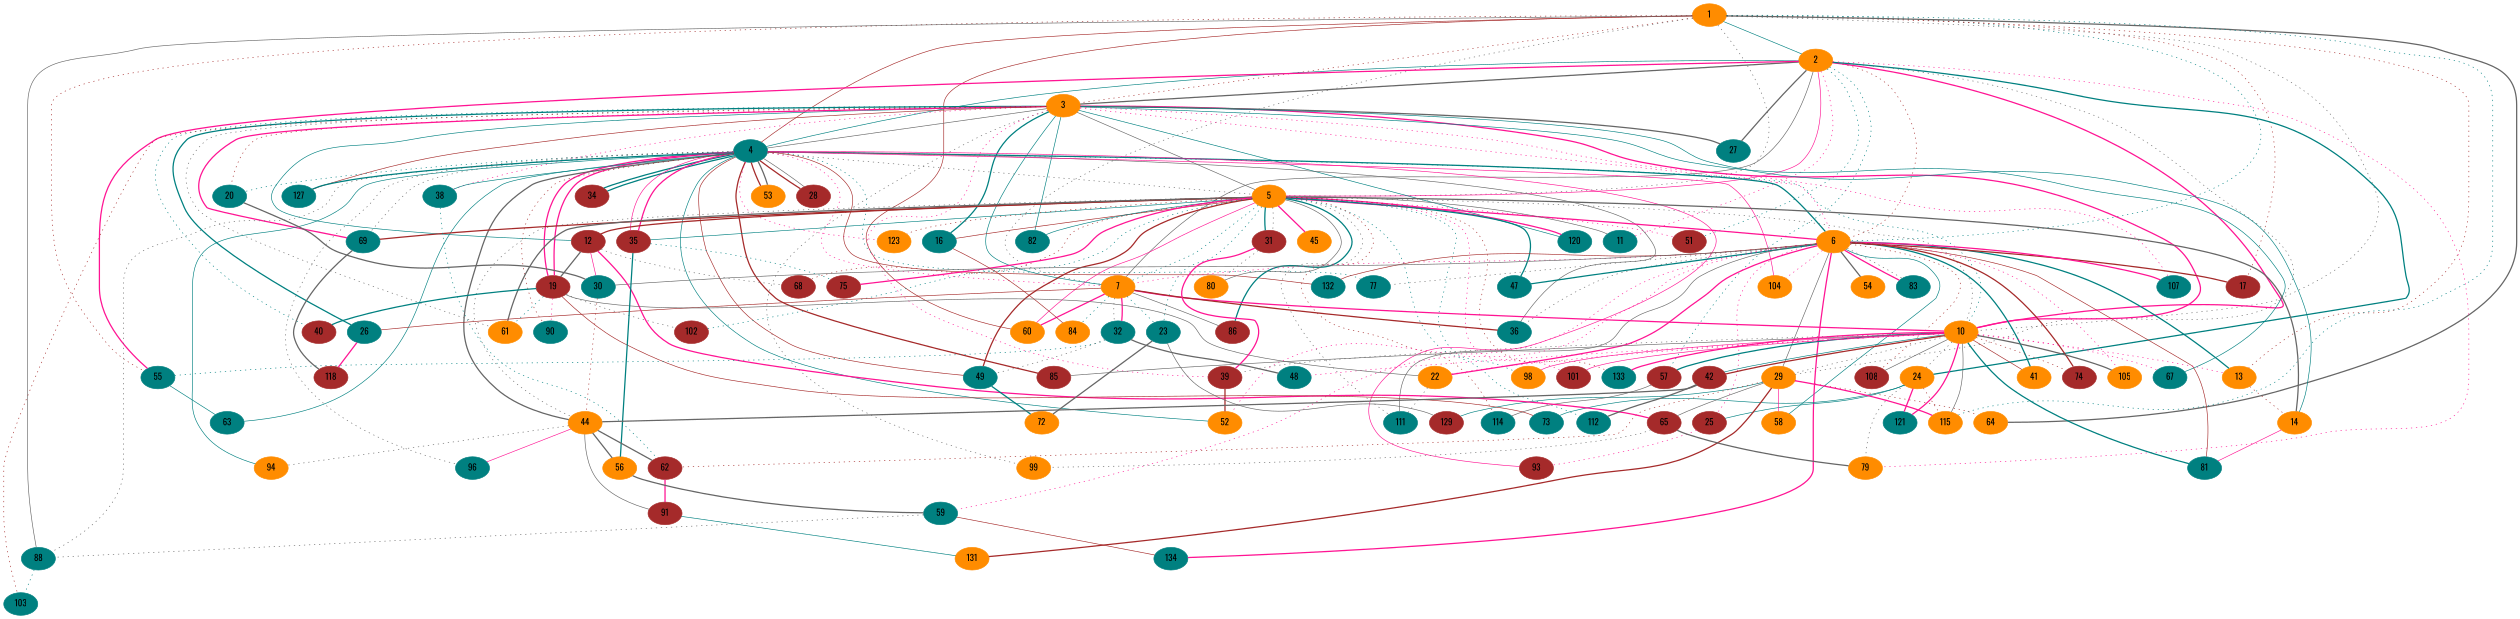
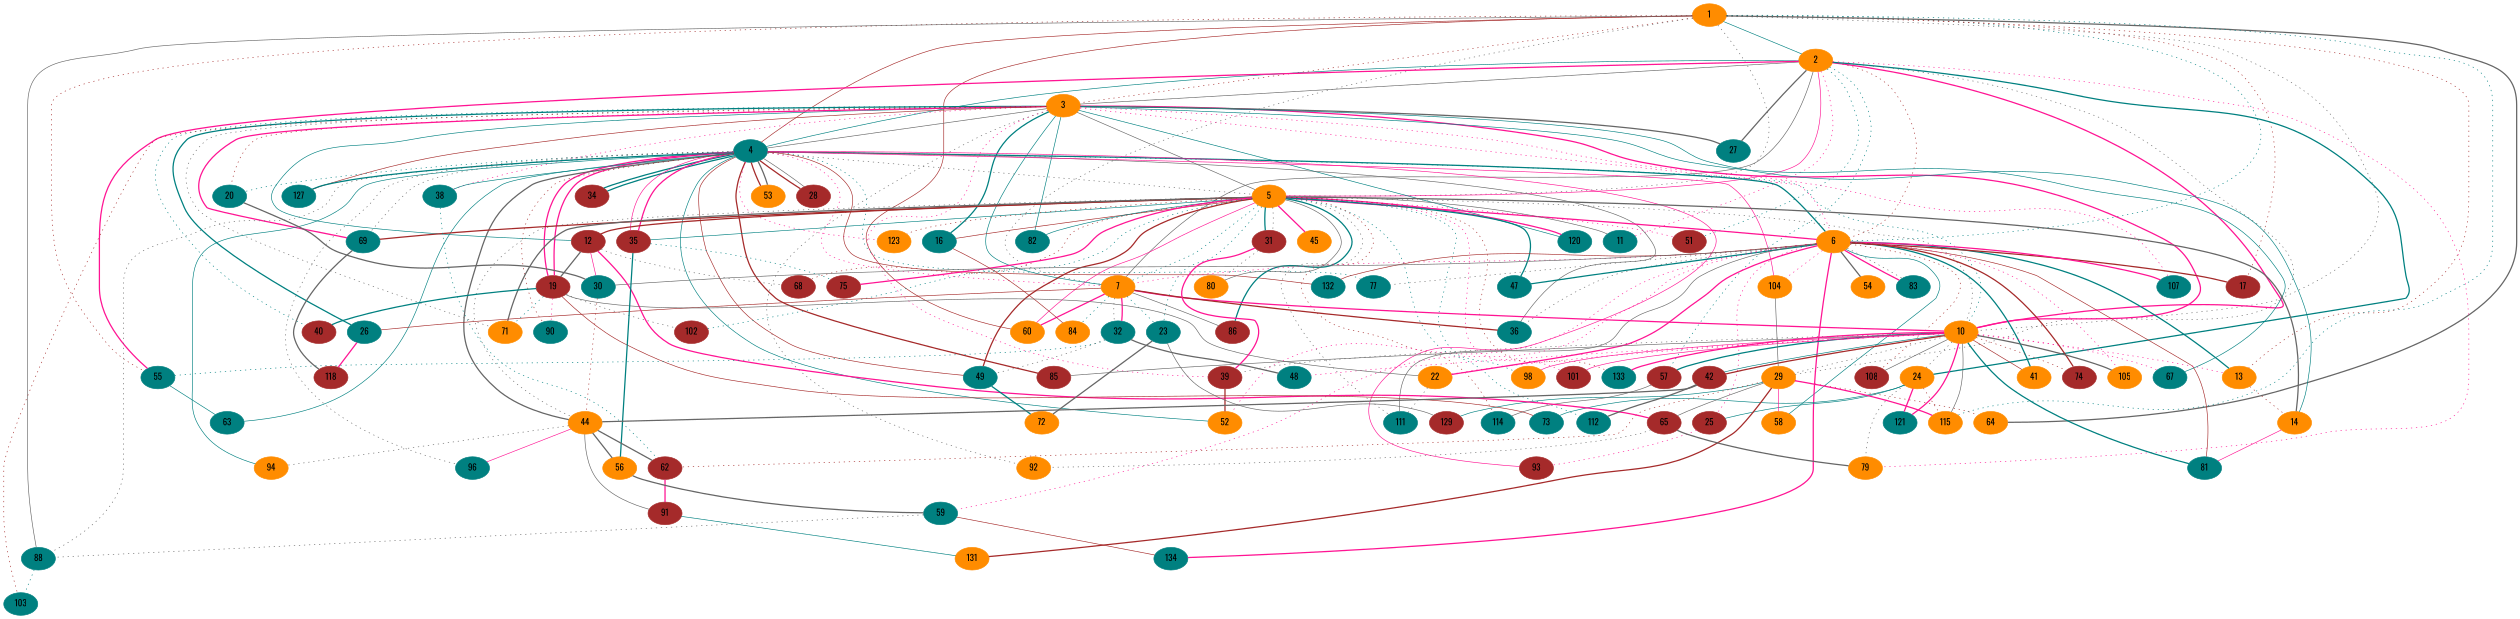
  graph {
    fontname=Oswald
    node [color=teal fontname=Oswald style=filled]
    edge [color=gray40 fontname=Oswald style=dotted]
    1 [color=darkorange super="+110"]
    2 [color=darkorange super="+33"]
    3 [color=darkorange super="+9"]
    4 [super="+109"]
    5 [color=darkorange super="+8"]
    6 [color=darkorange super="+113"]
    7 [color=darkorange super="+18"]
    10 [color=darkorange super="+15"]
    13 [color=darkorange super="+97"]
    17 [color=brown]
    55
    60 [color=darkorange]
    64 [color=darkorange]
    88 [super="+117"]
    115 [color=darkorange]
    11
    24 [color=darkorange super="+92"]
    27
    29 [color=darkorange super="+37"]
    51 [color=brown]
    57 [color=brown super="+130"]
    79 [color=darkorange]
    12 [color=brown super="+21"]
    14 [color=darkorange super="+43"]
    16 [super="+61"]
    20 [super="+126"]
    26
    38
    39 [color=brown super="+50"]
    40 [color=brown]
    67
    69 [super="+76"]
-   71 [color=darkorange label=61]
+   71 [color=darkorange]
    82
-   99 [color=darkorange]
+   99 [color=darkorange label=92]
    103
    107
    120
    127
    19 [color=brown super="+128"]
    28 [color=brown]
    34 [color=brown]
    35 [color=brown super="+80"]
    36 [super="+125"]
    44 [color=darkorange super="+124"]
    49 [super="+100"]
    52 [color=darkorange super="+116"]
    53 [color=darkorange]
    63
    77
    85 [color=brown]
    90
    93 [color=brown]
    94 [color=darkorange]
    96
    104 [color=darkorange]
    123 [color=darkorange]
    132
    23 [super="+46"]
    31 [color=brown]
    45 [color=darkorange]
    47
    68 [color=brown]
    75 [color=brown]
    86 [color=brown]
    n66 [color=darkorange label=80]
    98 [color=darkorange]
    101 [color=brown]
    102 [color=brown]
    111 [super="+122"]
    112
    114
    133
    54 [color=darkorange]
    22 [color=darkorange super="+89"]
    25 [color=brown]
    30
    41 [color=darkorange super="+106"]
    58 [color=darkorange]
    59 [super="+119"]
    74 [color=brown]
    81 [super="+95"]
    83
    105 [color=darkorange]
    108 [color=brown]
    134
    32 [super="+78"]
    84 [color=darkorange]
    42 [color=brown super="+70"]
    48
    121
    73
    65 [color=brown]
    129 [color=brown]
    62 [color=brown super="+66"]
    131 [color=darkorange]
    118 [color=brown]
    56 [color=darkorange]
    91 [color=brown]
    72 [color=darkorange]
    1 -- 2 [color=teal style=solid]
    1 -- 3 [color=brown weight=2]
    1 -- 4 [color=brown style=solid weight=2]
    1 -- 5 [weight=2]
    1 -- 6 [color=teal]
    1 -- 7
    1 -- 10
    1 -- 13 [color=brown]
    1 -- 17 [color=brown]
    1 -- 55 [color=brown]
    1 -- 60 [color=brown style=solid]
    1 -- 64 [style=bold]
    1 -- 88 [style=solid weight=2]
    1 -- 115 [color=teal]
-   2 -- 3 [style=bold weight=2]
+   2 -- 3 [style=solid weight=2]
    2 -- 4 [color=teal style=solid weight=2]
    2 -- 5 [color=deeppink style=solid weight=2]
    2 -- 6 [color=brown]
    2 -- 7 [style=solid]
    2 -- 10 [color=deeppink style=bold]
    2 -- 55 [color=deeppink style=bold]
    2 -- 11 [color=deeppink]
    2 -- 24 [color=teal style=bold]
    2 -- 27 [style=bold]
    2 -- 29
    2 -- 51 [color=teal]
    2 -- 57 [color=teal]
    2 -- 79 [color=deeppink]
    3 -- 4 [style=solid weight=2]
    3 -- 5 [style=solid weight=4]
    3 -- 6 [color=deeppink weight=2]
    3 -- 7 [color=teal style=solid weight=2]
    3 -- 10 [color=deeppink style=bold weight=2]
    3 -- 27 [style=bold]
    3 -- 12 [color=teal style=solid]
    3 -- 14 [color=teal style=solid]
    3 -- 16 [color=teal style=bold weight=2]
    3 -- 20 [color=brown]
    3 -- 26 [color=teal style=bold]
    3 -- 38 [color=deeppink]
    3 -- 39 [color=deeppink]
    3 -- 40 [color=teal]
    3 -- 67 [color=teal style=solid]
    3 -- 69 [color=deeppink style=bold]
    3 -- 71
    3 -- 82 [color=teal style=solid]
    3 -- 99
    3 -- 103 [color=brown]
    3 -- 107 [color=deeppink]
    3 -- 120 [color=teal style=solid]
    3 -- 127 [color=brown style=solid]
    4 -- 5 [weight=2]
    4 -- 6 [color=teal style=bold]
    4 -- 7 [color=deeppink]
    4 -- 10 [color=teal]
    4 -- 88
    4 -- 20 [color=teal]
    4 -- 38 [color=teal style=solid]
    4 -- 69
    4 -- 127 [color=teal style=bold]
    4 -- 19 [color=deeppink style=bold]
    4 -- 19 [color=deeppink style=bold]
    4 -- 28 [color=brown style=bold]
    4 -- 28 [style=solid]
    4 -- 34 [color=teal style=bold]
    4 -- 34 [color=teal style=bold]
    4 -- 35 [color=deeppink style=solid]
    4 -- 35 [color=deeppink style=bold]
    4 -- 36 [style=solid]
    4 -- 44 [style=bold]
    4 -- 49 [color=brown style=solid]
    4 -- 52 [color=teal style=solid]
    4 -- 53 [color=brown style=bold]
    4 -- 53 [style=bold]
    4 -- 63 [color=teal style=solid]
    4 -- 77 [color=teal]
    4 -- 85 [color=brown style=bold]
    4 -- 90 [color=brown]
    4 -- 93 [color=deeppink style=solid]
    4 -- 94 [color=teal style=solid]
    4 -- 96
    4 -- 104 [color=deeppink style=solid]
    4 -- 123 [color=deeppink]
    4 -- 132 [color=brown style=solid]
    5 -- 6 [color=deeppink style=bold weight=3]
    5 -- 7 [color=teal weight=2]
    5 -- 10 [weight=2]
    5 -- 60 [color=deeppink style=solid]
    5 -- 11 [style=solid]
    5 -- 51 [color=deeppink]
    5 -- 12 [color=brown style=bold]
    5 -- 14 [style=bold]
    5 -- 16 [color=brown style=solid]
    5 -- 69 [color=brown style=bold]
    5 -- 71 [style=bold]
    5 -- 82 [color=teal style=solid]
    5 -- 120 [color=deeppink style=bold]
    5 -- 35 [color=teal style=solid]
    5 -- 44
    5 -- 49 [color=brown style=bold]
    5 -- 123 [color=brown]
    5 -- 23 [color=teal weight=2]
    5 -- 31 [color=teal style=bold]
    5 -- 31
    5 -- 45 [color=deeppink style=bold weight=2]
    5 -- 47 [color=teal style=bold]
    5 -- 68 [color=brown]
    5 -- 75 [color=deeppink style=bold]
    5 -- 86 [color=teal style=bold]
    5 -- n66 [style=solid]
    5 -- 98 [color=teal]
    5 -- 101 [color=deeppink]
    5 -- 102 [color=teal]
    5 -- 111
    5 -- 112 [color=teal]
    5 -- 114 [color=brown]
    5 -- 133 [color=brown]
    6 -- 7 [color=deeppink]
    6 -- 13 [color=teal style=bold weight=2]
    6 -- 17 [color=brown style=bold]
-   6 -- 29 [style=solid]
+   104 -- 29 [style=solid]
    6 -- 107 [color=deeppink style=bold]
    6 -- 36
    6 -- 52 [color=deeppink]
    6 -- 77
    6 -- 104 [color=deeppink]
    6 -- 132 [color=brown style=solid]
    6 -- 47 [color=teal style=bold]
    6 -- 111 [style=solid]
    6 -- 54 [style=bold]
    6 -- 22 [color=deeppink style=bold]
    6 -- 25 [color=deeppink]
    6 -- 30 [style=solid]
    6 -- 41 [color=teal style=bold]
    6 -- 58 [color=teal style=solid]
    6 -- 59 [color=deeppink]
    6 -- 74 [color=brown style=bold]
    6 -- 81 [color=brown style=solid]
    6 -- 83 [color=deeppink style=bold]
    6 -- 83
    6 -- 105 [color=deeppink]
    6 -- 108 [color=brown]
    6 -- 134 [color=deeppink style=bold]
    7 -- 10 [color=deeppink style=bold]
    7 -- 60 [color=deeppink style=bold]
    7 -- 26 [color=brown style=solid]
    7 -- 36 [color=brown style=bold]
    7 -- 23 [color=teal]
    7 -- 86 [style=solid]
    7 -- 32
    7 -- 32 [color=deeppink style=bold]
    7 -- 84 [color=teal]
    10 -- 13 [color=deeppink]
    10 -- 24
    10 -- 29
    10 -- 57 [color=teal style=bold weight=2]
    10 -- 39
    10 -- 67 [color=deeppink]
    10 -- 85 [style=solid]
    10 -- 98 [color=deeppink style=solid]
    10 -- 101 [color=deeppink style=solid]
    10 -- 133 [color=deeppink style=bold]
    10 -- 22 [color=deeppink]
    10 -- 41 [color=brown style=solid weight=2]
    10 -- 74 [color=brown]
    10 -- 81 [color=teal style=bold]
    10 -- 105 [style=bold]
    10 -- 108 [style=solid]
    10 -- 42 [color=teal style=solid]
    10 -- 42 [color=brown style=bold]
    10 -- 48 [color=deeppink]
    10 -- 121 [color=deeppink style=bold]
    13 -- 14 [color=brown]
    55 -- 63 [color=teal style=solid]
    88 -- 103 [color=teal]
    115 -- 10 [style=solid]
    24 -- 115 [color=brown]
    24 -- 79
    24 -- 25 [color=teal style=solid]
    24 -- 121 [color=deeppink style=bold]
    24 -- 73 [color=teal style=solid]
    29 -- 64 [color=brown]
    29 -- 115 [color=deeppink style=bold]
    29 -- 58 [color=deeppink style=solid]
    29 -- 65 [style=solid]
    29 -- 129 [color=teal style=solid]
    29 -- 62 [color=brown]
    29 -- 131 [color=brown style=bold]
    57 -- 114 [style=solid]
    12 -- 19 [style=bold]
    12 -- 68
    12 -- 30 [color=deeppink style=solid]
    12 -- 65 [color=deeppink style=bold]
    14 -- 81 [color=deeppink style=solid]
    16 -- 84 [color=brown style=solid]
    20 -- 30 [style=bold]
    26 -- 118 [color=deeppink style=bold]
    38 -- 62 [color=teal]
    39 -- 52 [color=brown style=bold]
    69 -- 118 [style=bold]
    19 -- 40 [color=teal style=bold]
    19 -- 71 [color=teal]
    19 -- 90 [color=deeppink]
    19 -- 102
    19 -- 22 [style=solid]
    19 -- 73 [color=brown style=solid]
    35 -- 75 [color=teal]
    35 -- 56 [color=teal style=bold]
    44 -- 94
    44 -- 96 [color=deeppink style=solid]
    44 -- 62 [style=bold]
    44 -- 56 [style=bold]
    44 -- 91 [style=solid]
    49 -- 72 [color=teal style=bold]
    23 -- 129 [style=solid]
    23 -- 72 [style=bold]
    31 -- 39 [color=deeppink style=bold]
    31 -- n66
    22 -- 111
    25 -- 93 [color=deeppink]
    30 -- 44 [color=brown]
    59 -- 88
    59 -- 134 [color=brown style=solid]
    32 -- 55 [color=teal]
    32 -- 49
    32 -- 48 [style=bold]
    42 -- 44 [style=bold]
    42 -- 112 [style=bold]
    65 -- 79 [style=bold]
    65 -- 99
    62 -- 91 [color=deeppink style=bold]
    56 -- 59 [style=bold]
    91 -- 131 [color=teal style=solid]
  }
